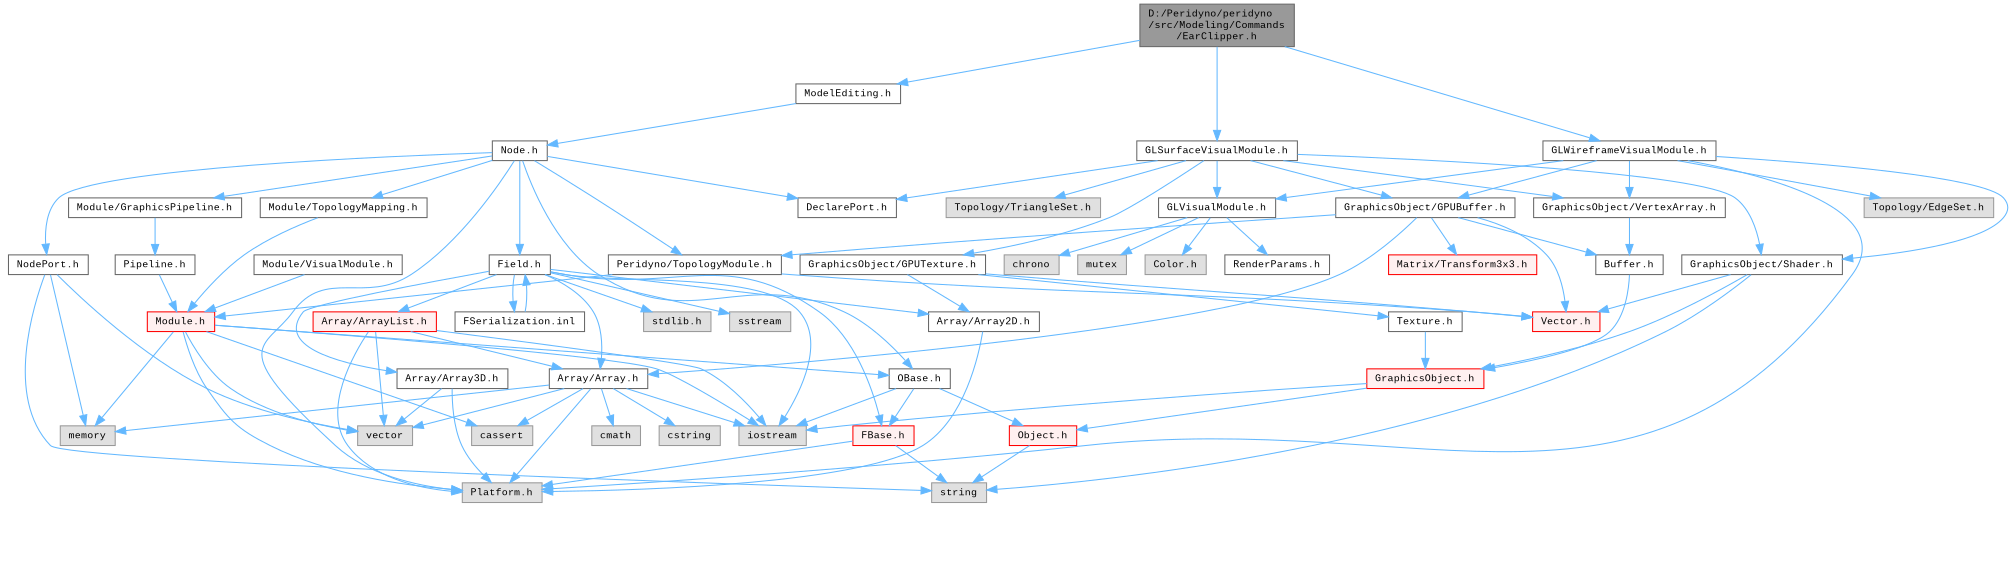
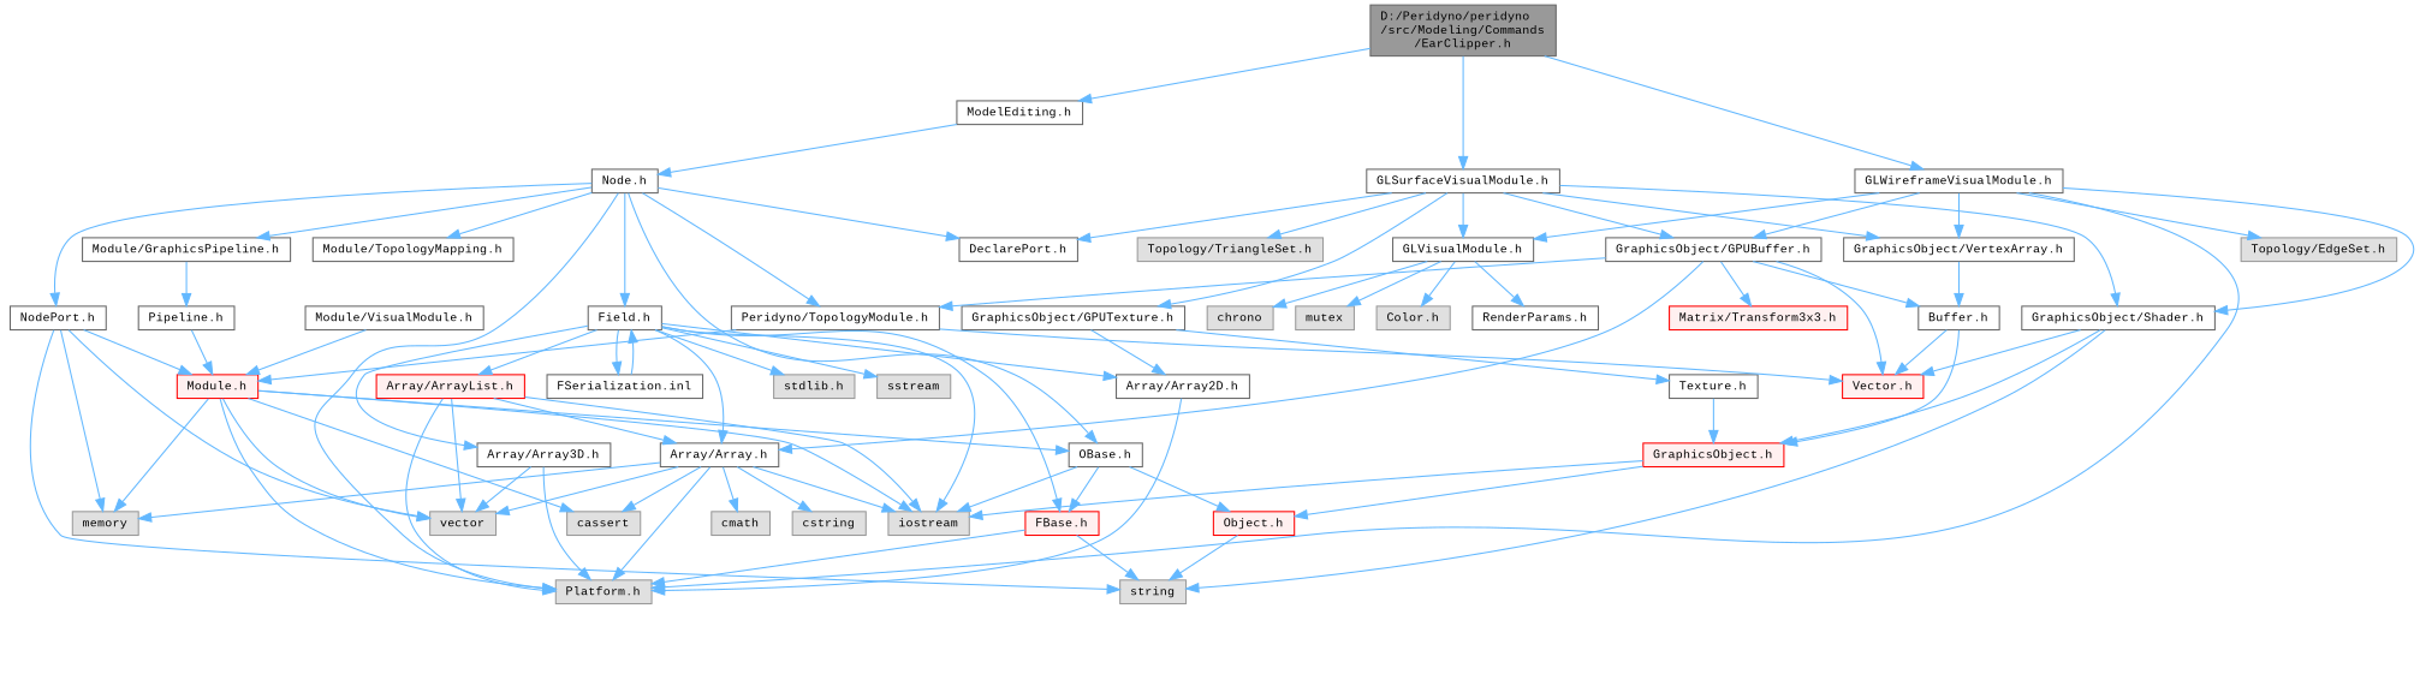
  digraph {
    fontname="Liberation Mono"
    node [color=grey40 fillcolor=white fontname="Liberation Mono" fontsize=10 shape=box style=filled]
    edge [color=steelblue1 fontname="Liberation Mono" fontsize=10 labelfontname=Helvetica labelfontsize=10 style=solid]
    n1 [color=gray40 fillcolor=grey60 fontcolor=black height=0.2 label="D:/Peridyno/peridyno\l/src/Modeling/Commands\l/EarClipper.h" width=0.4]
    n2 [height=0.2 label="ModelEditing.h" width=0.4]
    n3 [height=0.2 label="GLSurfaceVisualModule.h" width=0.4]
    n4 [height=0.2 label="GLWireframeVisualModule.h" width=0.4]
    n5 [height=0.2 label="Node.h" width=0.4]
    n6 [height=0.2 label="DeclarePort.h" width=0.4]
    n7 [color=grey60 fillcolor="#E0E0E0" height=0.2 label="Topology/TriangleSet.h" width=0.4]
    n8 [height=0.2 label="GLVisualModule.h" width=0.4]
    n9 [height=0.2 label="GraphicsObject/GPUBuffer.h" width=0.4]
    n10 [height=0.2 label="GraphicsObject/GPUTexture.h" width=0.4]
    n11 [height=0.2 label="GraphicsObject/VertexArray.h" width=0.4]
    n12 [height=0.2 label="GraphicsObject/Shader.h" width=0.4]
    n13 [color=grey60 fillcolor="#E0E0E0" height=0.2 label="Platform.h" width=0.4]
    n14 [color=grey60 fillcolor="#E0E0E0" height=0.2 label="Topology/EdgeSet.h" width=0.4]
    n15 [height=0.2 label="OBase.h" width=0.4]
    n16 [height=0.2 label="Field.h" width=0.4]
    n17 [height=0.2 label="NodePort.h" width=0.4]
    n18 [height=0.2 label="Peridyno/TopologyModule.h" width=0.4]
    n19 [height=0.2 label="Module/TopologyMapping.h" width=0.4]
    n20 [height=0.2 label="Module/GraphicsPipeline.h" width=0.4]
    n21 [color=grey60 fillcolor="#E0E0E0" height=0.2 label=iostream width=0.4]
    n22 [color=red fillcolor="#FFF0F0" height=0.2 label="FBase.h" width=0.4]
    n23 [color=red fillcolor="#FFF0F0" height=0.2 label="Object.h" width=0.4]
    n24 [color=grey60 fillcolor="#E0E0E0" height=0.2 label="stdlib.h" width=0.4]
    n25 [color=grey60 fillcolor="#E0E0E0" height=0.2 label=sstream width=0.4]
    n26 [height=0.2 label="Array/Array.h" width=0.4]
    n27 [height=0.2 label="Array/Array2D.h" width=0.4]
    n28 [height=0.2 label="Array/Array3D.h" width=0.4]
    n29 [color=red fillcolor="#FFF0F0" height=0.2 label="Array/ArrayList.h" width=0.4]
    n30 [height=0.2 label="FSerialization.inl" width=0.4]
    n31 [color=grey60 fillcolor="#E0E0E0" height=0.2 label=string width=0.4]
    n32 [color=grey60 fillcolor="#E0E0E0" height=0.2 label=vector width=0.4]
    n33 [color=grey60 fillcolor="#E0E0E0" height=0.2 label=memory width=0.4]
    n34 [color=red fillcolor="#FFF0F0" height=0.2 label="Vector.h" width=0.4]
    n35 [color=red fillcolor="#FFF0F0" height=0.2 label="Module.h" width=0.4]
    n36 [height=0.2 label="Pipeline.h" width=0.4]
    n37 [color=grey60 fillcolor="#E0E0E0" height=0.2 label=cassert width=0.4]
    n38 [color=grey60 fillcolor="#E0E0E0" height=0.2 label=cstring width=0.4]
    n39 [color=grey60 fillcolor="#E0E0E0" height=0.2 label=cmath width=0.4]
    n40 [color=grey60 fillcolor="#E0E0E0" height=0.2 label=chrono width=0.4]
    n41 [color=grey60 fillcolor="#E0E0E0" height=0.2 label=mutex width=0.4]
    n42 [color=grey60 fillcolor="#E0E0E0" height=0.2 label="Color.h" width=0.4]
    n43 [height=0.2 label="RenderParams.h" width=0.4]
    n44 [height=0.2 label="Buffer.h" width=0.4]
    n45 [color=red fillcolor="#FFF0F0" height=0.2 label="Matrix/Transform3x3.h" width=0.4]
    n46 [height=0.2 label="Texture.h" width=0.4]
    n47 [color=red fillcolor="#FFF0F0" height=0.2 label="GraphicsObject.h" width=0.4]
    n48 [height=0.2 label="Module/VisualModule.h" width=0.4]
    n1 -> n2
    n1 -> n3
    n1 -> n4
    n2 -> n5
    n3 -> n6
    n3 -> n7
    n3 -> n8
    n3 -> n9
    n3 -> n10
    n3 -> n11
    n3 -> n12
    n4 -> n8
    n4 -> n9
    n4 -> n11
    n4 -> n12
    n4 -> n13
    n4 -> n14
    n5 -> n6
    n5 -> n13
    n5 -> n15
    n5 -> n16
    n5 -> n17
    n5 -> n18
    n5 -> n19
    n5 -> n20
    n8 -> n40
    n8 -> n41
    n8 -> n42
    n8 -> n43
    n9 -> n18
    n9 -> n26
    n9 -> n34
    n9 -> n44
    n9 -> n45
    n10 -> n27
-   n10 -> n34
+   n44 -> n34
    n10 -> n46
    n11 -> n44
    n12 -> n31
    n12 -> n34
    n12 -> n47
    n15 -> n21
    n15 -> n22
    n15 -> n23
    n16 -> n21
    n16 -> n22
    n16 -> n24
    n16 -> n25
    n16 -> n26
    n16 -> n27
    n16 -> n28
    n16 -> n29
    n16 -> n30
    n17 -> n31
    n17 -> n32
    n17 -> n33
    n18 -> n34
    n18 -> n35
-   n19 -> n35
+   n17 -> n35
    n20 -> n36
    n22 -> n13
    n22 -> n31
    n23 -> n31
    n26 -> n13
    n26 -> n21
    n26 -> n32
    n26 -> n33
    n26 -> n37
    n26 -> n38
    n26 -> n39
    n27 -> n13
    n28 -> n13
    n28 -> n32
    n29 -> n13
    n29 -> n21
    n29 -> n26
    n29 -> n32
    n30 -> n16
    n35 -> n13
    n35 -> n15
    n35 -> n21
    n35 -> n32
    n35 -> n33
    n35 -> n37
    n36 -> n35
    n44 -> n47
    n46 -> n47
    n47 -> n21
    n47 -> n23
    n48 -> n35
  }
